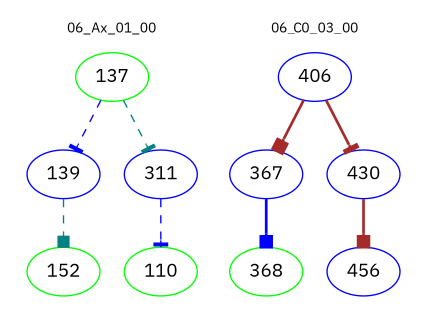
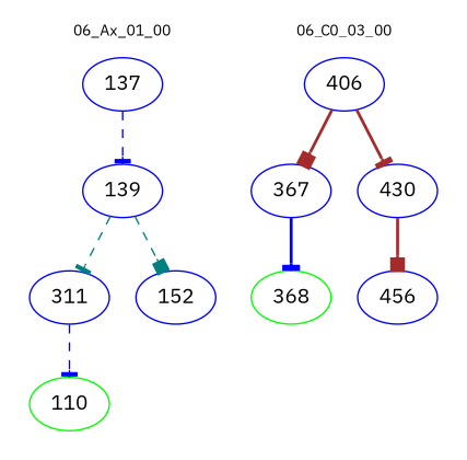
  digraph {
    fontname="IBM Plex Sans"
    node [color=blue fontname="IBM Plex Sans"]
    edge [arrowhead=tee color=blue fontname="IBM Plex Sans" style=dashed]
-   n1 [color=green label=137]
+   n1 [label=137]
    n2 [label=139]
    n3 [label=311]
-   n4 [color=green label=152]
+   n4 [label=152]
    n5 [color=green label=110]
    n6 [label=406]
    n7 [label=367]
    n8 [label=430]
    n9 [color=green label=368]
    n10 [label=456]
    subgraph cluster_1 {
      color=white
      fontsize=10
      label="06_Ax_01_00"
      n1
      n2
      n3
      n4
      n5
    }
    subgraph cluster_2 {
      color=white
      fontsize=10
      label="06_C0_03_00"
      n6
      n7
      n8
      n9
      n10
    }
    n1 -> n2
-   n1 -> n3 [color=teal]
+   n2 -> n3 [color=teal]
    n2 -> n4 [arrowhead=box color=teal]
    n3 -> n5
    n6 -> n7 [arrowhead=box color=brown style=bold]
    n6 -> n8 [color=brown style=bold]
-   n7 -> n9 [arrowhead=box style=bold]
+   n7 -> n9 [style=bold]
    n8 -> n10 [arrowhead=box color=brown style=bold]
  }
